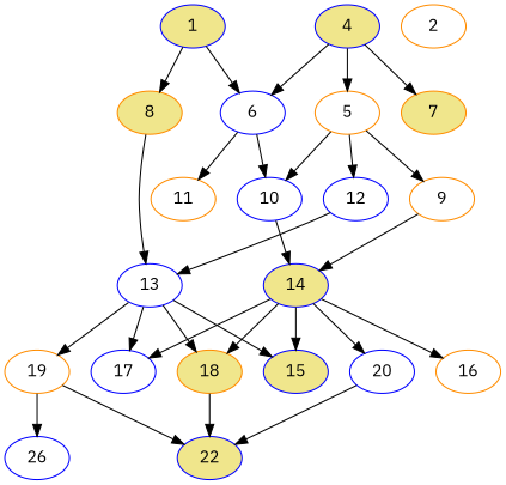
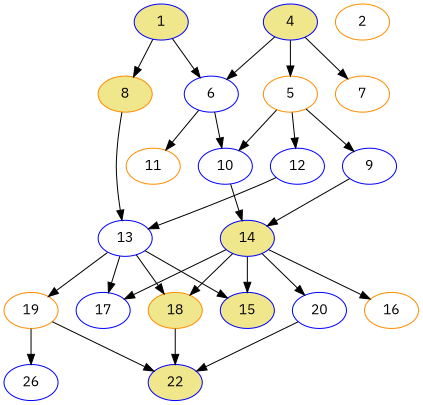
  digraph {
    fontname="IBM Plex Sans"
    node [alpha=0.18 color=blue fillcolor=white fontname="IBM Plex Sans" style=filled]
    edge [fontname="IBM Plex Sans"]
    1 [alpha=0.19 expect_size=125736125149356240 fillcolor=khaki]
    6 [alpha=0.14 expect_size=108200115433105168]
    8 [color=darkorange expect_size=21749838730231924 fillcolor=khaki]
    10 [alpha=0.06 expect_size=687057762351209856]
    11 [alpha=0.15 color=darkorange expect_size=469429185802422912]
    14 [alpha=0.01 expect_size=244224194683092960 fillcolor=khaki]
    13 [alpha=0.08 expect_size=16399733673701670912]
    2 [alpha=0.10 color=darkorange expect_size=338037094006319480832]
-   7 [alpha=0.16 color=darkorange expect_size=436145778249643008 fillcolor=khaki]
+   7 [alpha=0.16 color=darkorange expect_size=436145778249643008]
    4 [alpha=0.16 expect_size=17303956086714516 fillcolor=khaki]
    5 [alpha=0.19 color=darkorange expect_size=41036642042498312]
-   9 [alpha=0.08 color=darkorange expect_size=58517819523295576]
+   9 [alpha=0.08 expect_size=58517819523295576]
    12 [alpha=0.11 expect_size=735096574532605824]
    15 [alpha=0.10 expect_size=1057914943684567105536 fillcolor=khaki]
    17 [expect_size=1605766888657922]
    18 [color=darkorange expect_size=15017464810079490 fillcolor=khaki]
    16 [alpha=0.06 color=darkorange expect_size=184382370399052384]
    20 [alpha=0.00 expect_size=18402653365176552]
    19 [alpha=0.01 color=darkorange expect_size=8065262312816878]
    22 [alpha=0.16 expect_size=20547527807860736000 fillcolor=khaki]
    n21 [alpha=0.11 expect_size=10842797268605110 label=26]
    1 -> 6
    1 -> 8
    6 -> 10
    6 -> 11
    8 -> 13
    10 -> 14
    14 -> 15
    14 -> 17
    14 -> 18
    14 -> 16
    14 -> 20
    13 -> 15
    13 -> 17
    13 -> 18
    13 -> 19
    4 -> 6
    4 -> 7
    4 -> 5
    5 -> 10
    5 -> 9
    5 -> 12
    9 -> 14
    12 -> 13
    18 -> 22
    20 -> 22
    19 -> 22
    19 -> n21
  }
